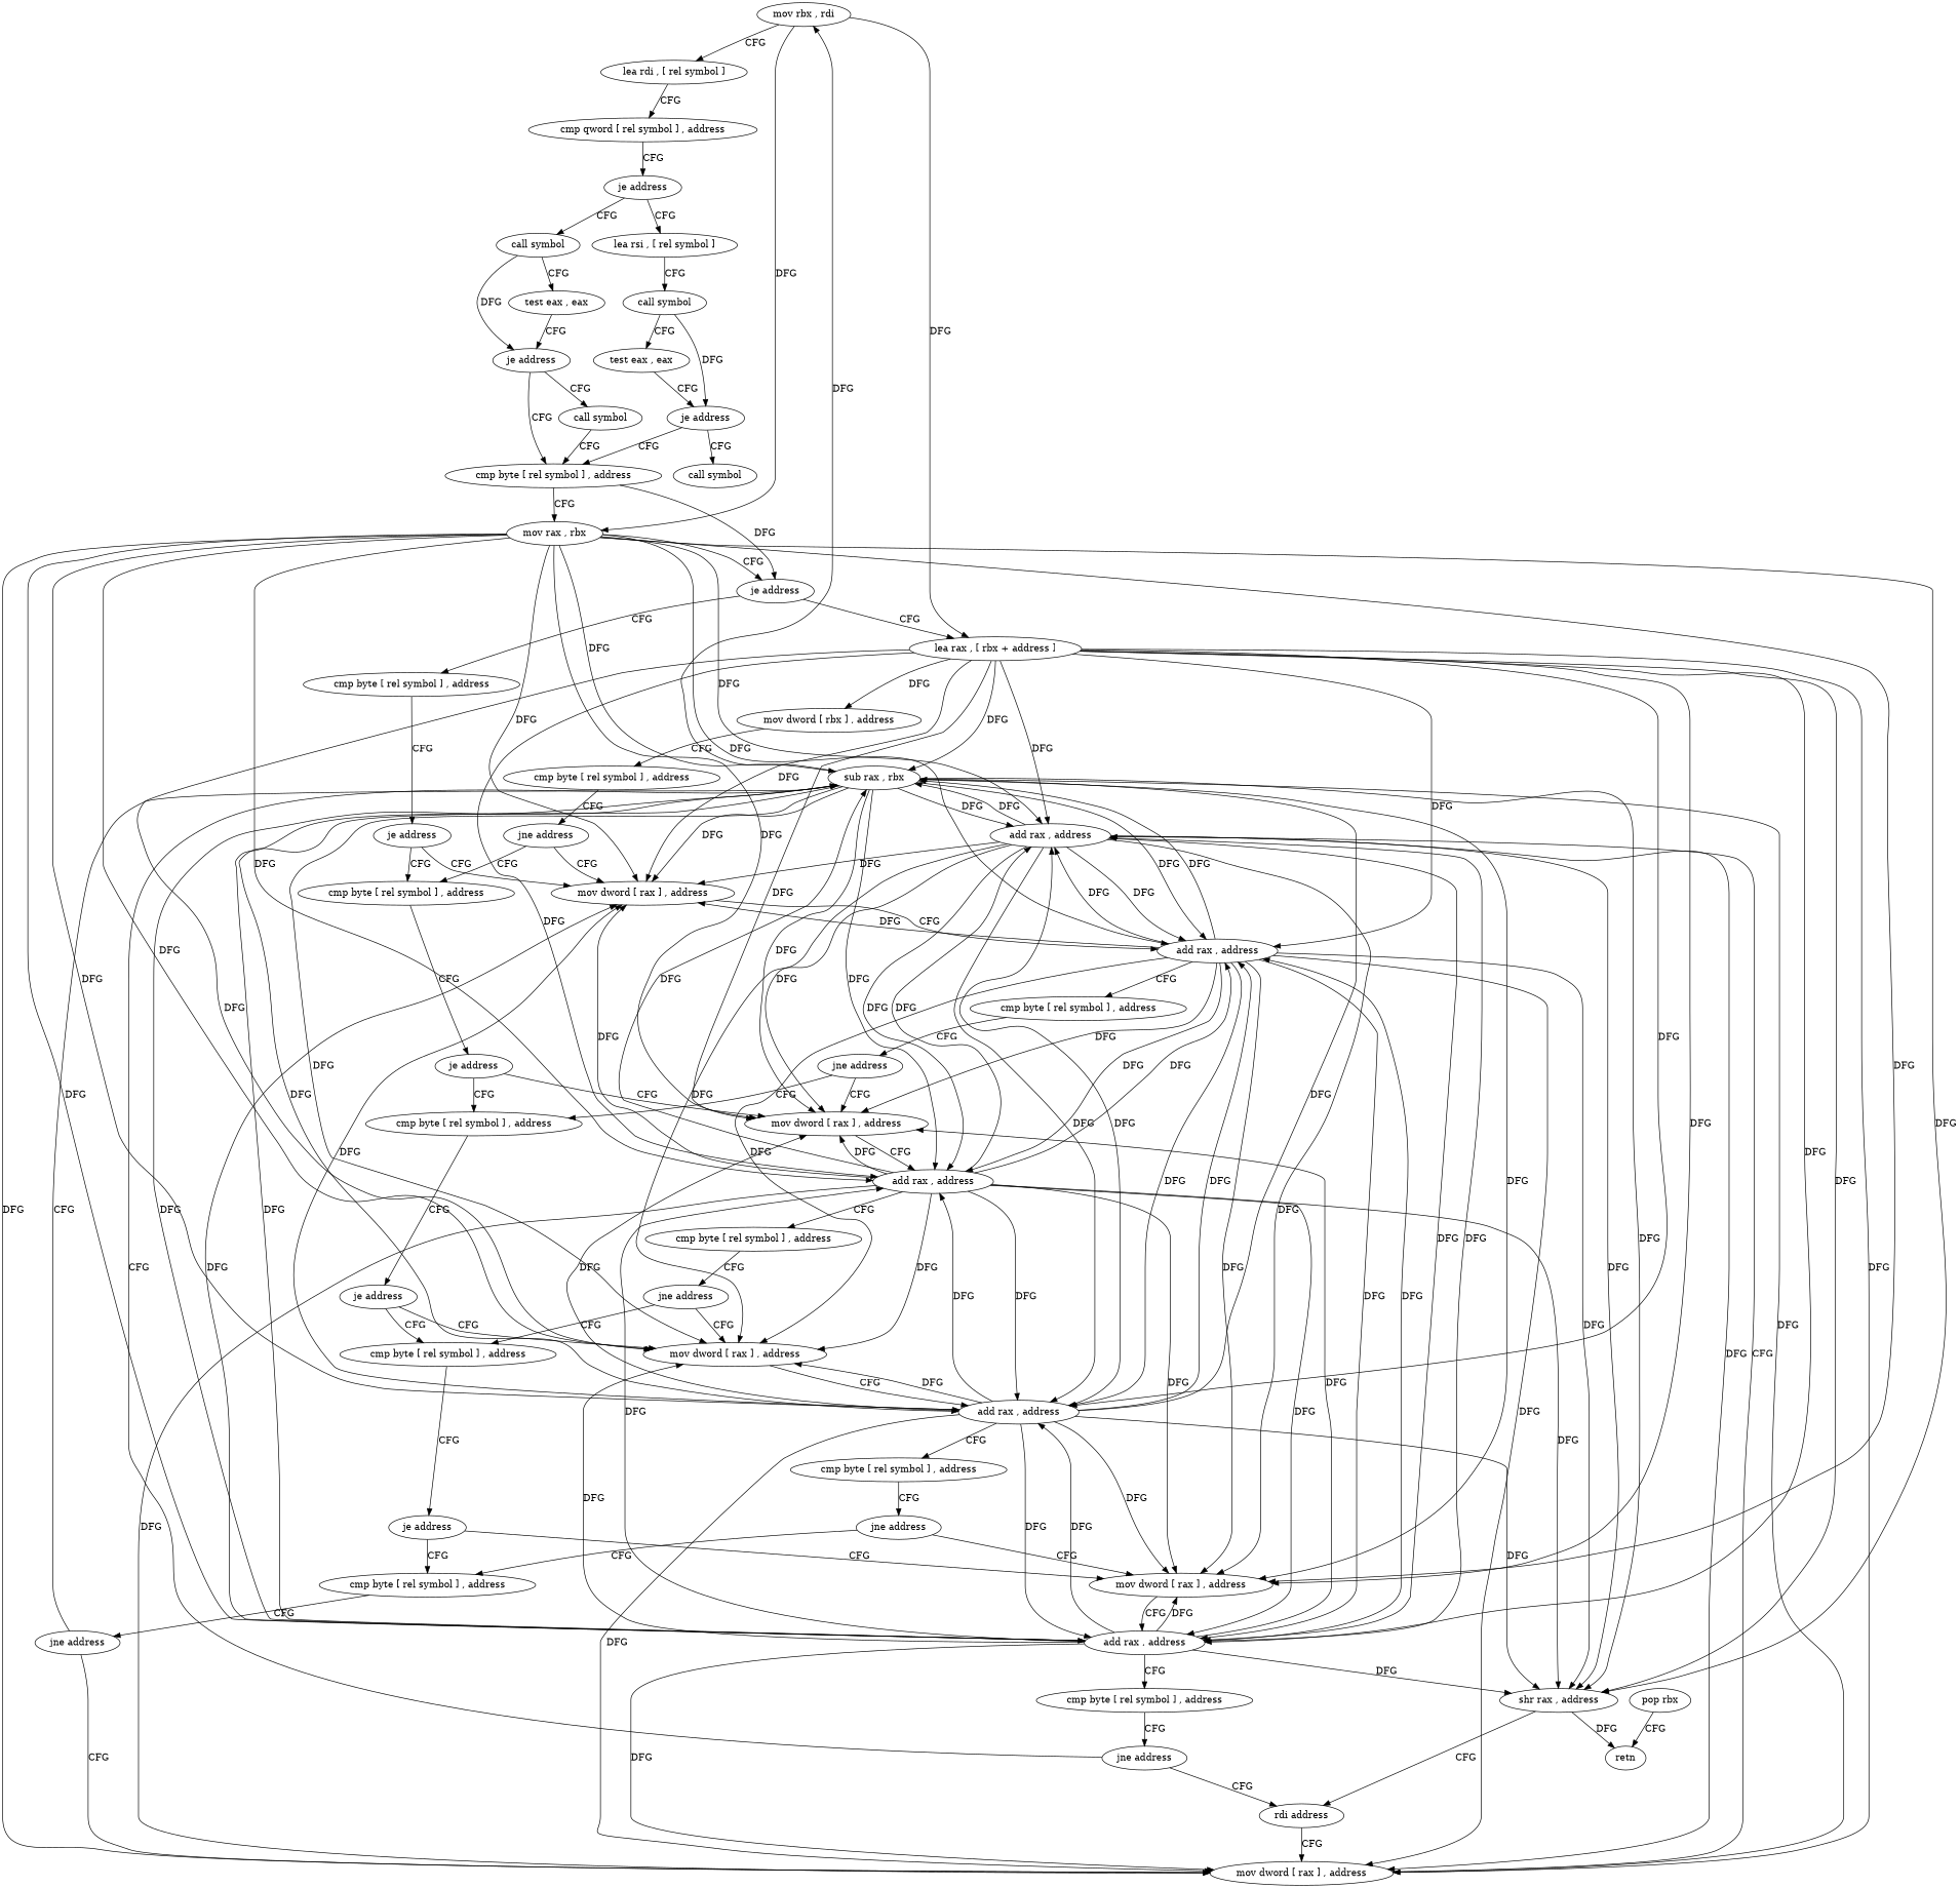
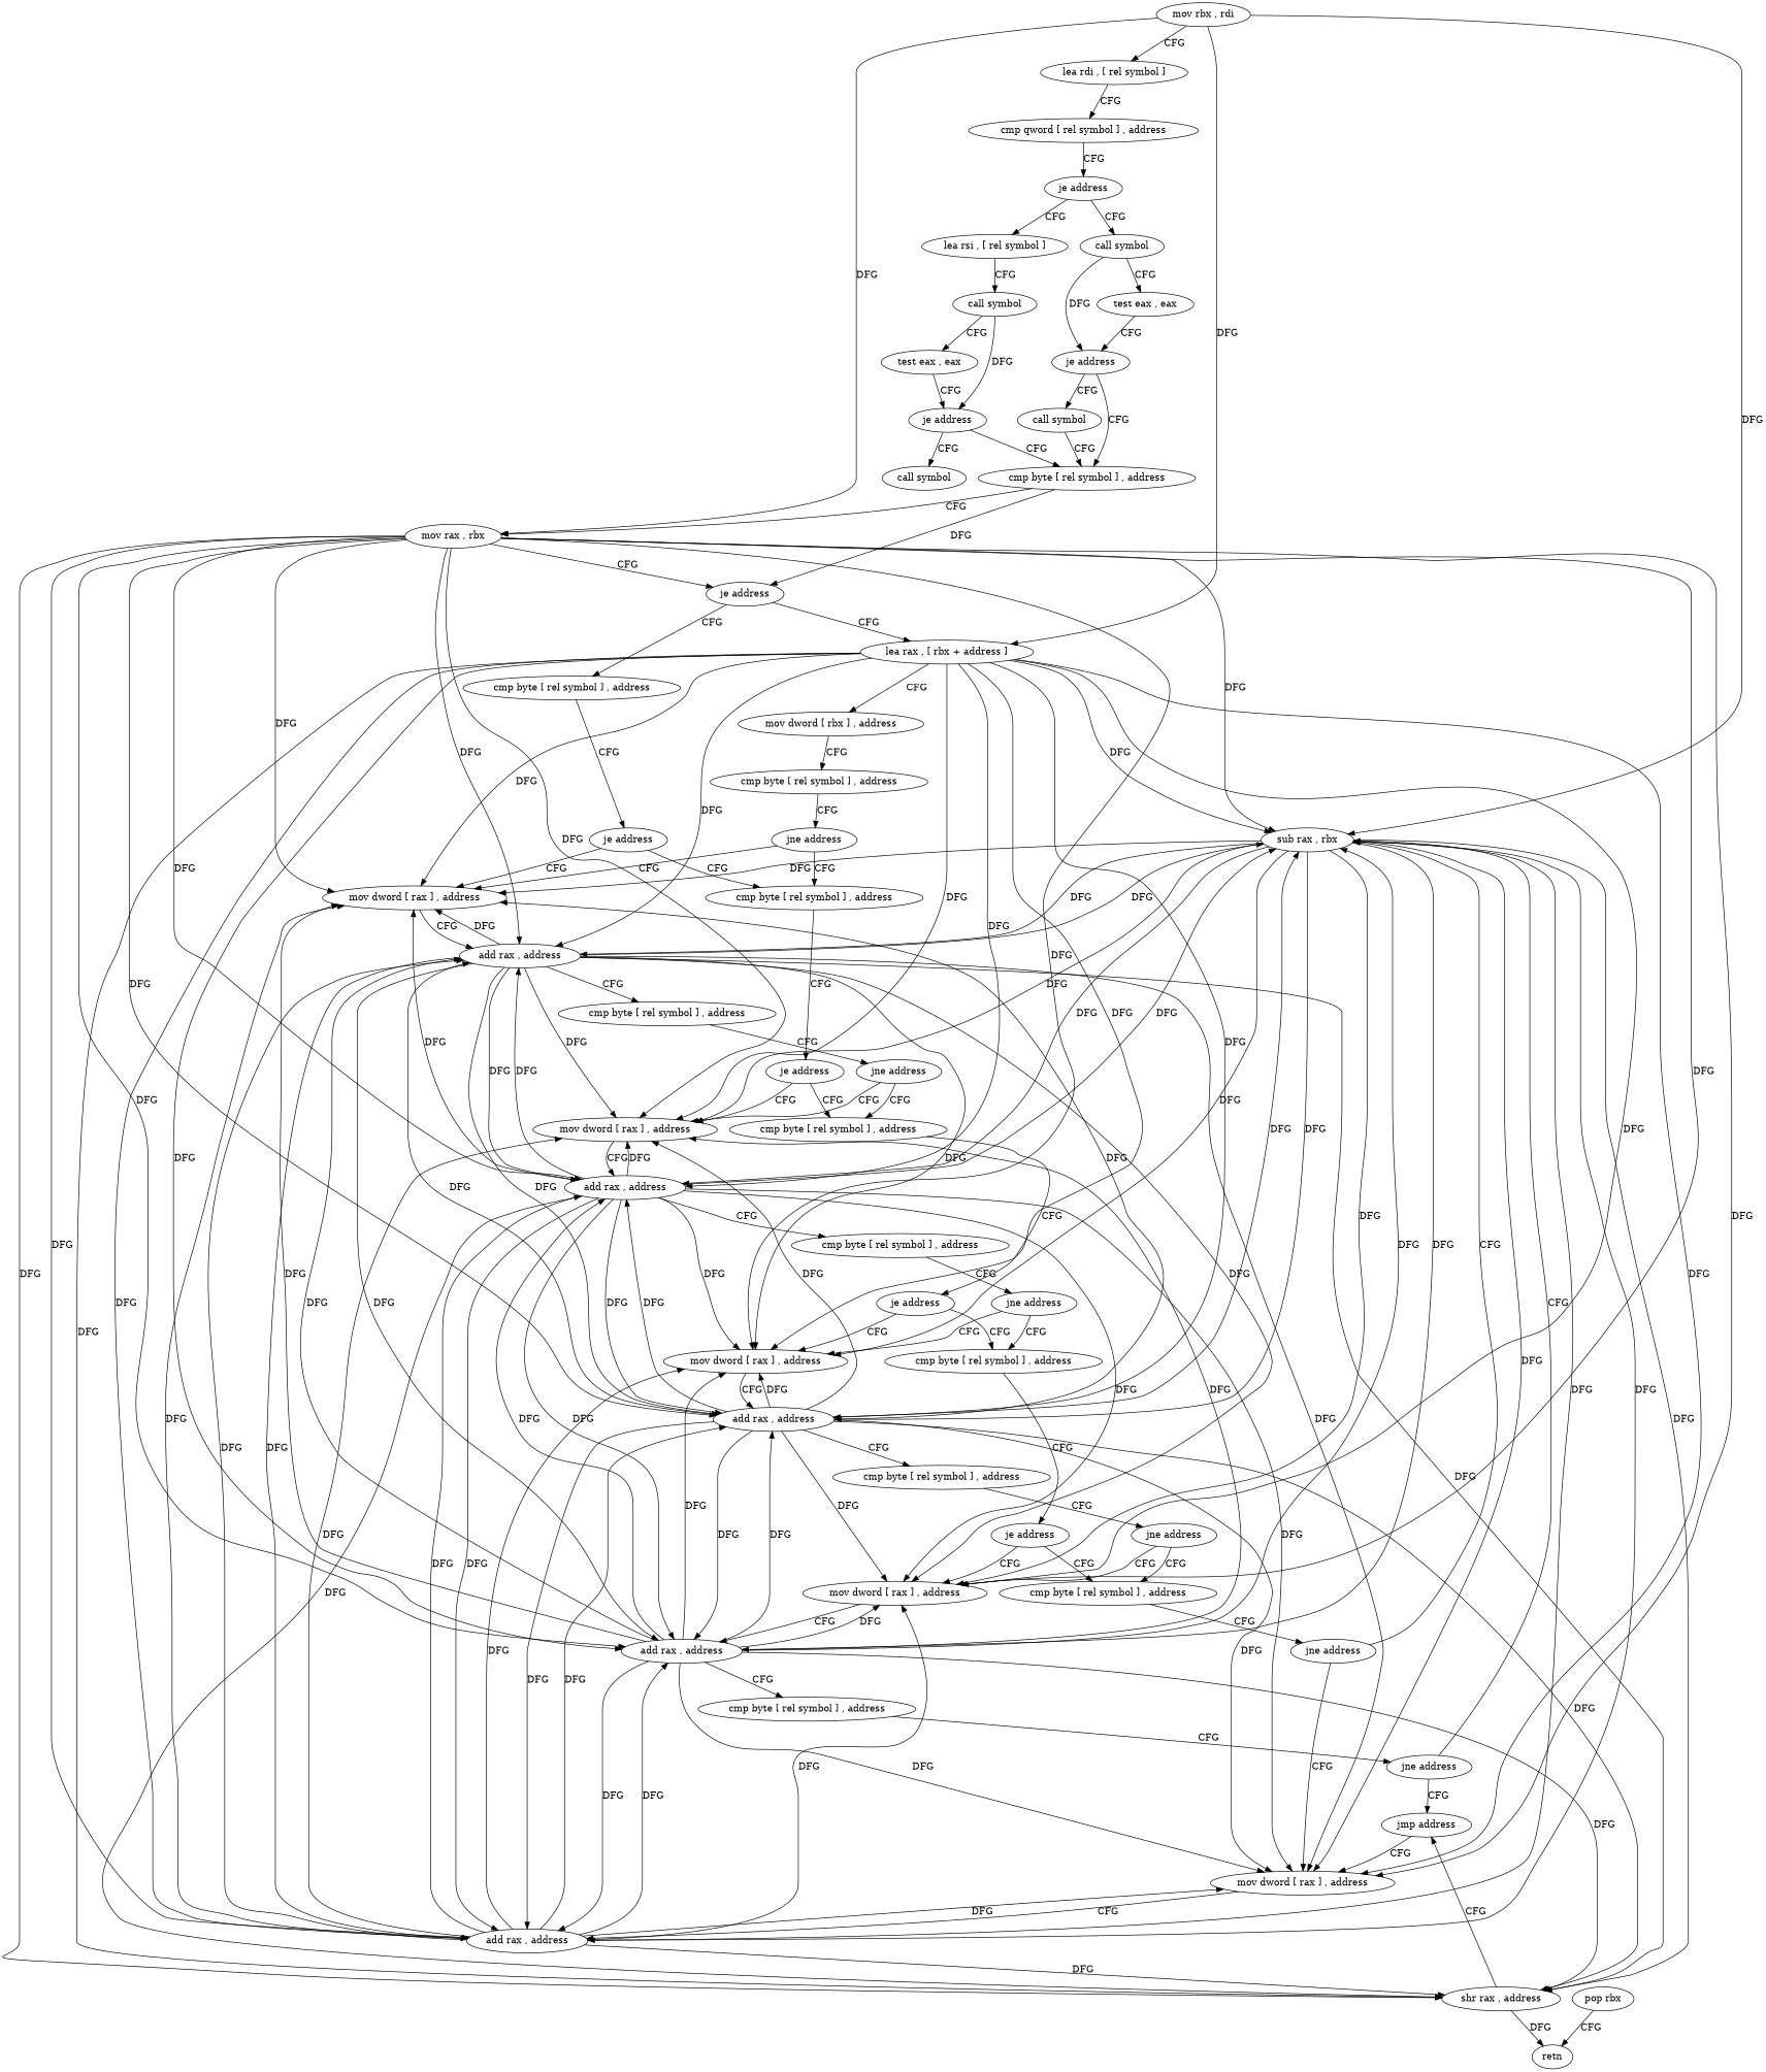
  digraph {
    n1 [label="mov rbx , rdi"]
    n2 [label="lea rdi , [ rel symbol ]"]
    n3 [label="mov rax , rbx"]
    n4 [label="lea rax , [ rbx + address ]"]
    n5 [label="sub rax , rbx"]
    n6 [label="cmp qword [ rel symbol ] , address"]
    n7 [label="je address"]
    n8 [label="mov dword [ rax ] , address"]
    n9 [label="mov dword [ rax ] , address"]
    n10 [label="add rax , address"]
    n11 [label="add rax , address"]
    n12 [label="mov dword [ rax ] , address"]
    n13 [label="mov dword [ rax ] , address"]
    n14 [label="add rax , address"]
    n15 [label="add rax , address"]
    n16 [label="mov dword [ rax ] , address"]
    n17 [label="shr rax , address"]
    n18 [label="add rax , address"]
    n19 [label="mov dword [ rbx ] , address"]
    n20 [label="cmp byte [ rel symbol ] , address"]
    n21 [label="je address"]
    n22 [label="call symbol"]
    n23 [label="lea rsi , [ rel symbol ]"]
    n24 [label="test eax , eax"]
    n25 [label="je address"]
    n26 [label="call symbol"]
    n27 [label="cmp byte [ rel symbol ] , address"]
    n28 [label="call symbol"]
    n29 [label="test eax , eax"]
    n30 [label="je address"]
    n31 [label="cmp byte [ rel symbol ] , address"]
    n32 [label="call symbol"]
    n33 [label="cmp byte [ rel symbol ] , address"]
    n34 [label="cmp byte [ rel symbol ] , address"]
    n35 [label="cmp byte [ rel symbol ] , address"]
    n36 [label="cmp byte [ rel symbol ] , address"]
-   n37 [label="rdi address"]
+   n37 [label="jmp address"]
    n38 [label=retn]
    n39 [label="je address"]
    n40 [label="cmp byte [ rel symbol ] , address"]
    n41 [label="jne address"]
    n42 [label="je address"]
    n43 [label="cmp byte [ rel symbol ] , address"]
    n44 [label="je address"]
    n45 [label="cmp byte [ rel symbol ] , address"]
    n46 [label="jne address"]
    n47 [label="jne address"]
    n48 [label="je address"]
    n49 [label="cmp byte [ rel symbol ] , address"]
    n50 [label="jne address"]
    n51 [label="jne address"]
    n52 [label="jne address"]
    n53 [label="pop rbx"]
    n1 -> n2 [label=CFG]
    n1 -> n3 [label=DFG]
    n1 -> n4 [label=DFG]
-   n5 -> n1 [label=DFG]
+   n1 -> n5 [label=DFG]
    n2 -> n6 [label=CFG]
    n3 -> n5 [label=DFG]
    n3 -> n7 [label=CFG]
    n3 -> n8 [label=DFG]
    n3 -> n9 [label=DFG]
    n3 -> n10 [label=DFG]
    n3 -> n11 [label=DFG]
    n3 -> n12 [label=DFG]
    n3 -> n13 [label=DFG]
    n3 -> n14 [label=DFG]
    n3 -> n15 [label=DFG]
    n3 -> n16 [label=DFG]
    n3 -> n17 [label=DFG]
    n3 -> n18 [label=DFG]
    n4 -> n5 [label=DFG]
    n4 -> n8 [label=DFG]
    n4 -> n9 [label=DFG]
    n4 -> n10 [label=DFG]
    n4 -> n11 [label=DFG]
    n4 -> n12 [label=DFG]
    n4 -> n13 [label=DFG]
    n4 -> n14 [label=DFG]
    n4 -> n15 [label=DFG]
    n4 -> n16 [label=DFG]
    n4 -> n17 [label=DFG]
    n4 -> n18 [label=DFG]
-   n4 -> n19 [label=DFG]
+   n4 -> n19 [label=CFG]
    n5 -> n8 [label=DFG]
    n5 -> n9 [label=DFG]
    n5 -> n10 [label=DFG]
    n5 -> n11 [label=DFG]
    n5 -> n12 [label=DFG]
    n5 -> n13 [label=DFG]
    n5 -> n14 [label=DFG]
    n5 -> n15 [label=DFG]
    n5 -> n16 [label=DFG]
    n5 -> n17 [label=DFG]
    n5 -> n18 [label=DFG]
    n6 -> n21 [label=CFG]
    n7 -> n4 [label=CFG]
    n7 -> n31 [label=CFG]
    n8 -> n10 [label=CFG]
    n9 -> n11 [label=CFG]
    n10 -> n5 [label=DFG]
    n10 -> n8 [label=DFG]
    n10 -> n9 [label=DFG]
    n10 -> n11 [label=DFG]
    n10 -> n12 [label=DFG]
    n10 -> n13 [label=DFG]
    n10 -> n14 [label=DFG]
    n10 -> n15 [label=DFG]
    n10 -> n16 [label=DFG]
    n10 -> n17 [label=DFG]
    n10 -> n18 [label=DFG]
    n10 -> n33 [label=CFG]
    n11 -> n5 [label=DFG]
    n11 -> n8 [label=DFG]
    n11 -> n9 [label=DFG]
    n11 -> n10 [label=DFG]
    n11 -> n12 [label=DFG]
    n11 -> n13 [label=DFG]
    n11 -> n14 [label=DFG]
    n11 -> n15 [label=DFG]
    n11 -> n16 [label=DFG]
    n11 -> n17 [label=DFG]
    n11 -> n18 [label=DFG]
    n11 -> n34 [label=CFG]
    n12 -> n14 [label=CFG]
    n13 -> n15 [label=CFG]
    n14 -> n5 [label=DFG]
    n14 -> n8 [label=DFG]
    n14 -> n9 [label=DFG]
    n14 -> n10 [label=DFG]
    n14 -> n11 [label=DFG]
    n14 -> n12 [label=DFG]
    n14 -> n13 [label=DFG]
    n14 -> n15 [label=DFG]
    n14 -> n16 [label=DFG]
    n14 -> n17 [label=DFG]
    n14 -> n18 [label=DFG]
    n14 -> n35 [label=CFG]
    n15 -> n5 [label=DFG]
    n15 -> n8 [label=DFG]
    n15 -> n9 [label=DFG]
    n15 -> n10 [label=DFG]
    n15 -> n11 [label=DFG]
    n15 -> n12 [label=DFG]
    n15 -> n13 [label=DFG]
    n15 -> n14 [label=DFG]
    n15 -> n16 [label=DFG]
    n15 -> n17 [label=DFG]
    n15 -> n18 [label=DFG]
    n15 -> n36 [label=CFG]
    n16 -> n18 [label=CFG]
    n17 -> n37 [label=CFG]
    n17 -> n38 [label=DFG]
    n18 -> n5 [label=DFG]
    n18 -> n8 [label=DFG]
    n18 -> n9 [label=DFG]
    n18 -> n10 [label=DFG]
    n18 -> n11 [label=DFG]
    n18 -> n12 [label=DFG]
    n18 -> n13 [label=DFG]
    n18 -> n14 [label=DFG]
    n18 -> n15 [label=DFG]
    n18 -> n16 [label=DFG]
    n18 -> n17 [label=DFG]
    n19 -> n20 [label=CFG]
    n20 -> n41 [label=CFG]
    n21 -> n22 [label=CFG]
    n21 -> n23 [label=CFG]
    n22 -> n24 [label=CFG]
    n22 -> n25 [label=DFG]
    n23 -> n26 [label=CFG]
    n24 -> n25 [label=CFG]
    n25 -> n27 [label=CFG]
    n25 -> n28 [label=CFG]
    n26 -> n29 [label=CFG]
    n26 -> n30 [label=DFG]
    n27 -> n3 [label=CFG]
    n27 -> n7 [label=DFG]
    n28 -> n27 [label=CFG]
    n29 -> n30 [label=CFG]
    n30 -> n27 [label=CFG]
    n30 -> n32 [label=CFG]
    n31 -> n39 [label=CFG]
    n33 -> n46 [label=CFG]
    n34 -> n47 [label=CFG]
    n35 -> n51 [label=CFG]
    n36 -> n52 [label=CFG]
    n37 -> n16 [label=CFG]
    n39 -> n8 [label=CFG]
    n39 -> n40 [label=CFG]
    n40 -> n42 [label=CFG]
    n41 -> n8 [label=CFG]
    n41 -> n40 [label=CFG]
    n42 -> n9 [label=CFG]
    n42 -> n43 [label=CFG]
    n43 -> n44 [label=CFG]
    n44 -> n12 [label=CFG]
    n44 -> n45 [label=CFG]
    n45 -> n48 [label=CFG]
    n46 -> n9 [label=CFG]
    n46 -> n43 [label=CFG]
    n47 -> n12 [label=CFG]
    n47 -> n45 [label=CFG]
    n48 -> n13 [label=CFG]
    n48 -> n49 [label=CFG]
    n49 -> n50 [label=CFG]
    n50 -> n5 [label=CFG]
    n50 -> n16 [label=CFG]
    n51 -> n13 [label=CFG]
    n51 -> n49 [label=CFG]
    n52 -> n5 [label=CFG]
    n52 -> n37 [label=CFG]
    n53 -> n38 [label=CFG]
  }
